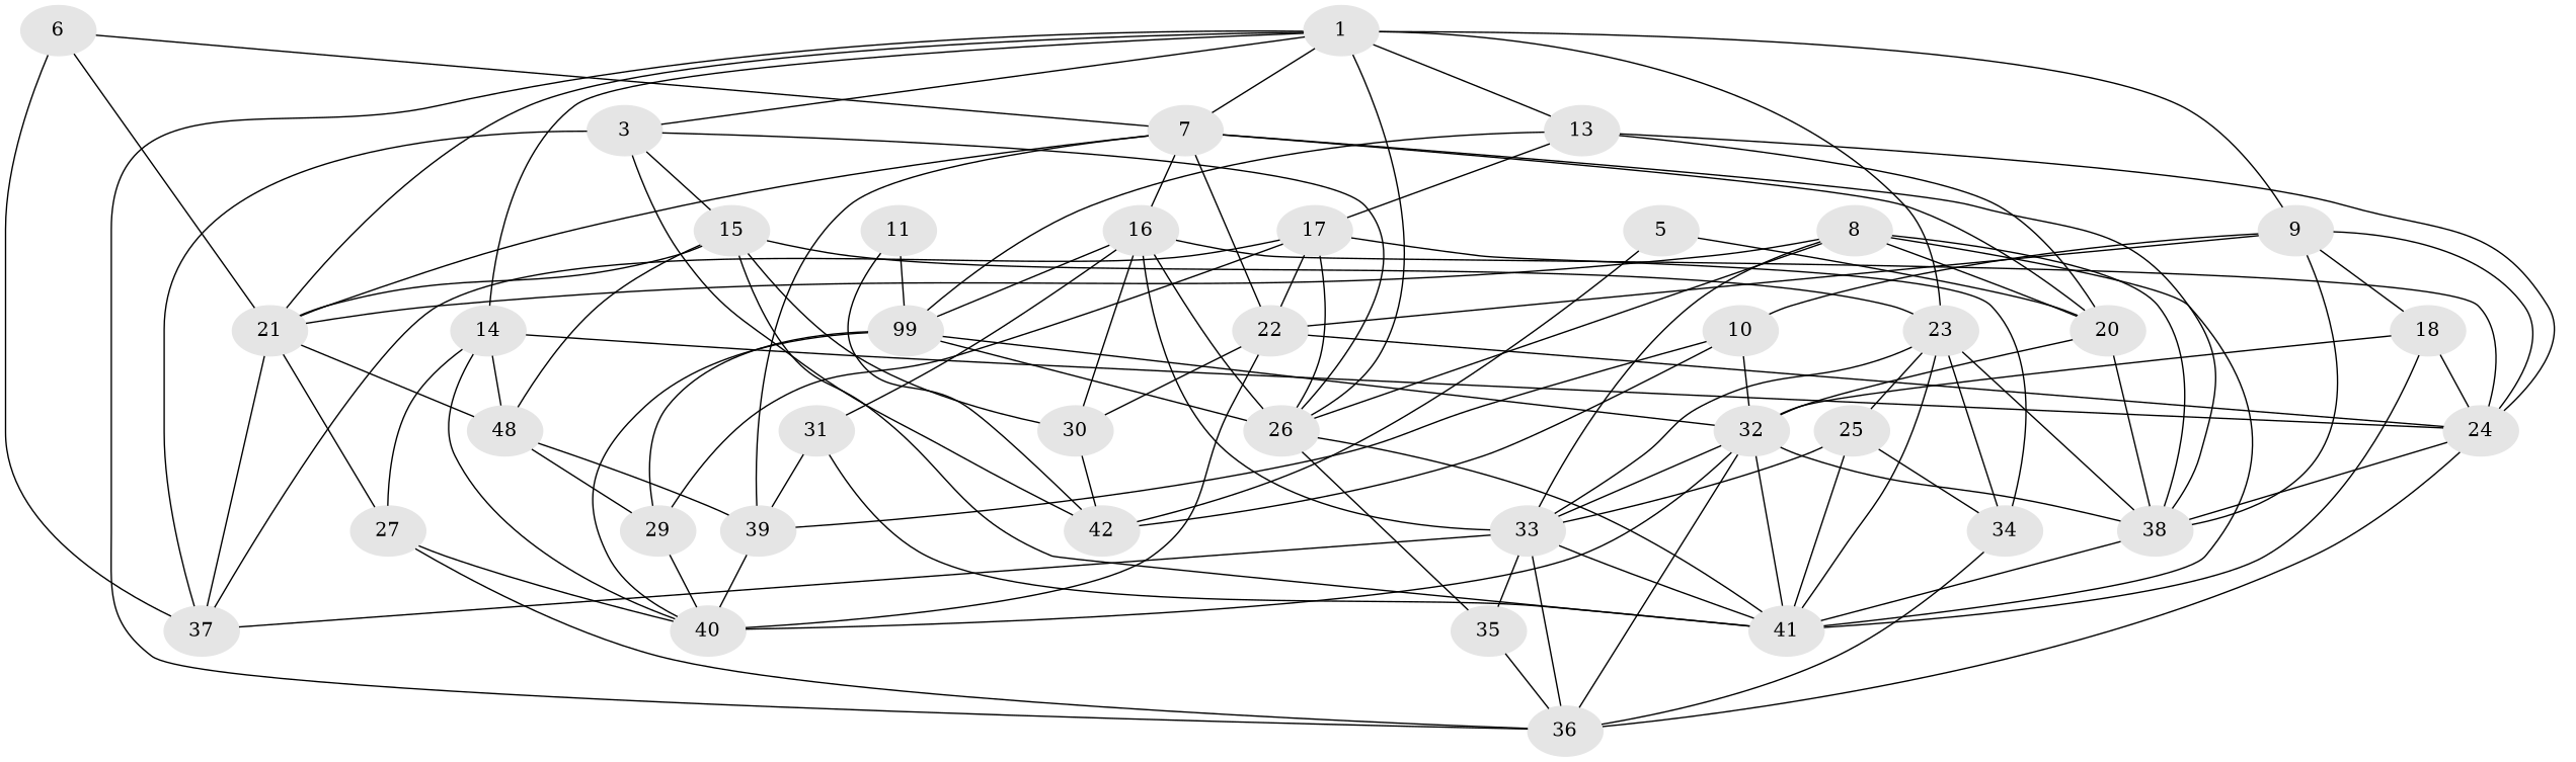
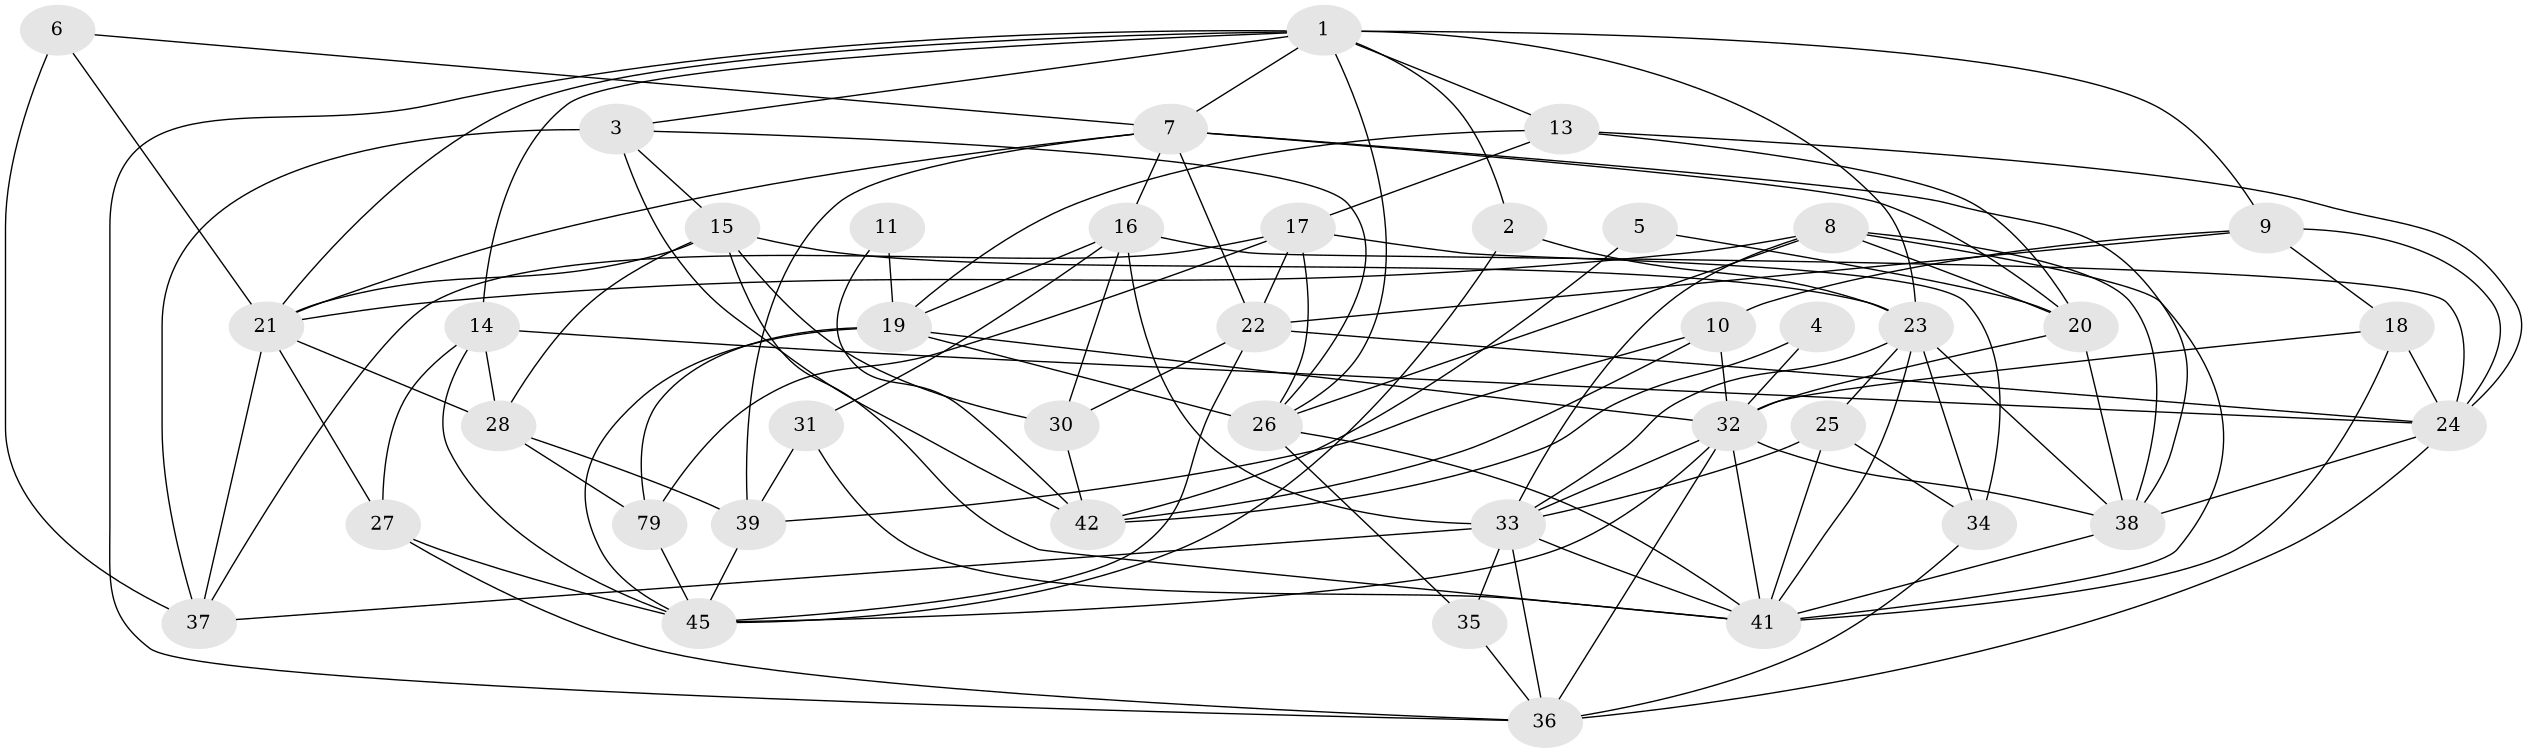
  graph {
    node [color=gray90 style=filled]
    edge [weight=1.0]
    1
+   2
    3
    7
    9
    13
    14
    21
    23
    26
    36
-   40
+   40 [label=45]
    15
    37
    42
    20
    16
    22
    38
    39
    10
    18
    24
-   19 [label=99]
+   19
    17
    27
-   28 [label=48]
+   28
    33
    41
    34
    25
    35
    30
+   4
    32
    5
    6
    31
    8
    11
-   29
+   29 [label=79]
+   1 -- 2
    1 -- 3
    1 -- 7
    1 -- 9
    1 -- 13
    1 -- 14
    1 -- 21
    1 -- 23
    1 -- 26
    1 -- 36
+   2 -- 23
+   2 -- 40
    3 -- 26
    3 -- 15
    3 -- 37 [weight=2.0]
    3 -- 42
    7 -- 21
    7 -- 20
    7 -- 16
    7 -- 22
    7 -- 38
    7 -- 39
    9 -- 22
-   9 -- 38
    9 -- 10
    9 -- 18
    9 -- 24
    13 -- 20
    13 -- 24
    13 -- 19
    13 -- 17
    14 -- 40
    14 -- 24
    14 -- 27
    14 -- 28
    21 -- 37
    21 -- 27
    21 -- 28
    23 -- 38
    23 -- 33
    23 -- 41
    23 -- 34
    23 -- 25
    26 -- 41
    26 -- 35
    15 -- 21
    15 -- 23
    15 -- 28
    15 -- 41
    15 -- 30
    20 -- 38
    20 -- 32
-   16 -- 26
    16 -- 24
    16 -- 19
    16 -- 33
    16 -- 30
    16 -- 31
    22 -- 40
    22 -- 24
    22 -- 30
    38 -- 41
    39 -- 40
    10 -- 42
    10 -- 39
    10 -- 32
    18 -- 24
    18 -- 41
    18 -- 32
    24 -- 36
    24 -- 38
    19 -- 26
    19 -- 40
    19 -- 32
    19 -- 29
    17 -- 26
    17 -- 37
    17 -- 22
    17 -- 34
    17 -- 29
    27 -- 36
    27 -- 40
    28 -- 39
    28 -- 29
    33 -- 36
    33 -- 37
    33 -- 41
    33 -- 35
    34 -- 36
    25 -- 33
    25 -- 41
    25 -- 34
    35 -- 36
    30 -- 42
+   4 -- 42
+   4 -- 32
    32 -- 36
    32 -- 40
    32 -- 38
    32 -- 33
    32 -- 41
    5 -- 42
    5 -- 20
    6 -- 7
    6 -- 21
    6 -- 37
    31 -- 39
    31 -- 41 [weight=2.0]
    8 -- 21
    8 -- 26
    8 -- 20
    8 -- 38
    8 -- 33
    8 -- 41
    11 -- 42
    11 -- 19
    29 -- 40
  }
